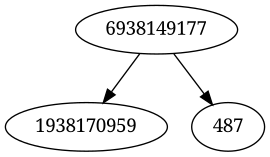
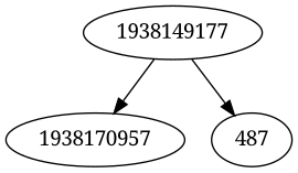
  strict digraph {
    fontname="Noto Serif"
    node [fontname="Noto Serif"]
    edge [fontname="Noto Serif"]
-   1938149177 [label=6938149177]
-   1938170957 [label=1938170959]
+   1938149177
+   1938170957
    487
    1938149177 -> 1938170957
    1938149177 -> 487
  }
